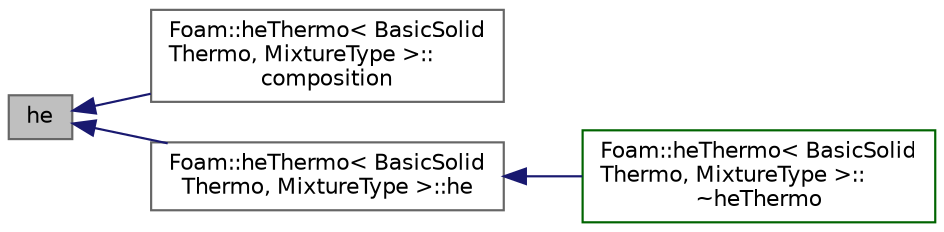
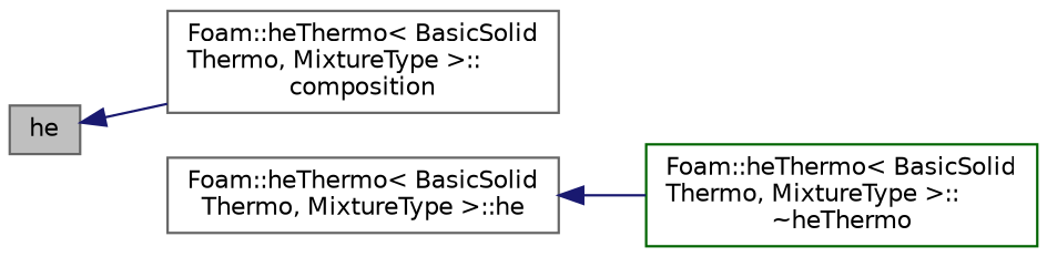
  digraph {
    rankdir=LR
    node [color=gray40 fontname=Helvetica fontsize=10 shape=record]
    edge [color=midnightblue dir=back fontname=Helvetica fontsize=10 labelfontname=Helvetica labelfontsize=10 style=solid]
    n1 [fillcolor=grey75 fontcolor=black height=0.2 label=he style=filled width=0.4]
    n2 [height=0.2 label="Foam::heThermo\< BasicSolid\lThermo, MixtureType \>::\lcomposition" width=0.4]
    n3 [height=0.2 label="Foam::heThermo\< BasicSolid\lThermo, MixtureType \>::he" width=0.4]
    n4 [color=darkgreen height=0.2 label="Foam::heThermo\< BasicSolid\lThermo, MixtureType \>::\l~heThermo" width=0.4]
    n1 -> n2
-   n1 -> n3
    n3 -> n4
  }
